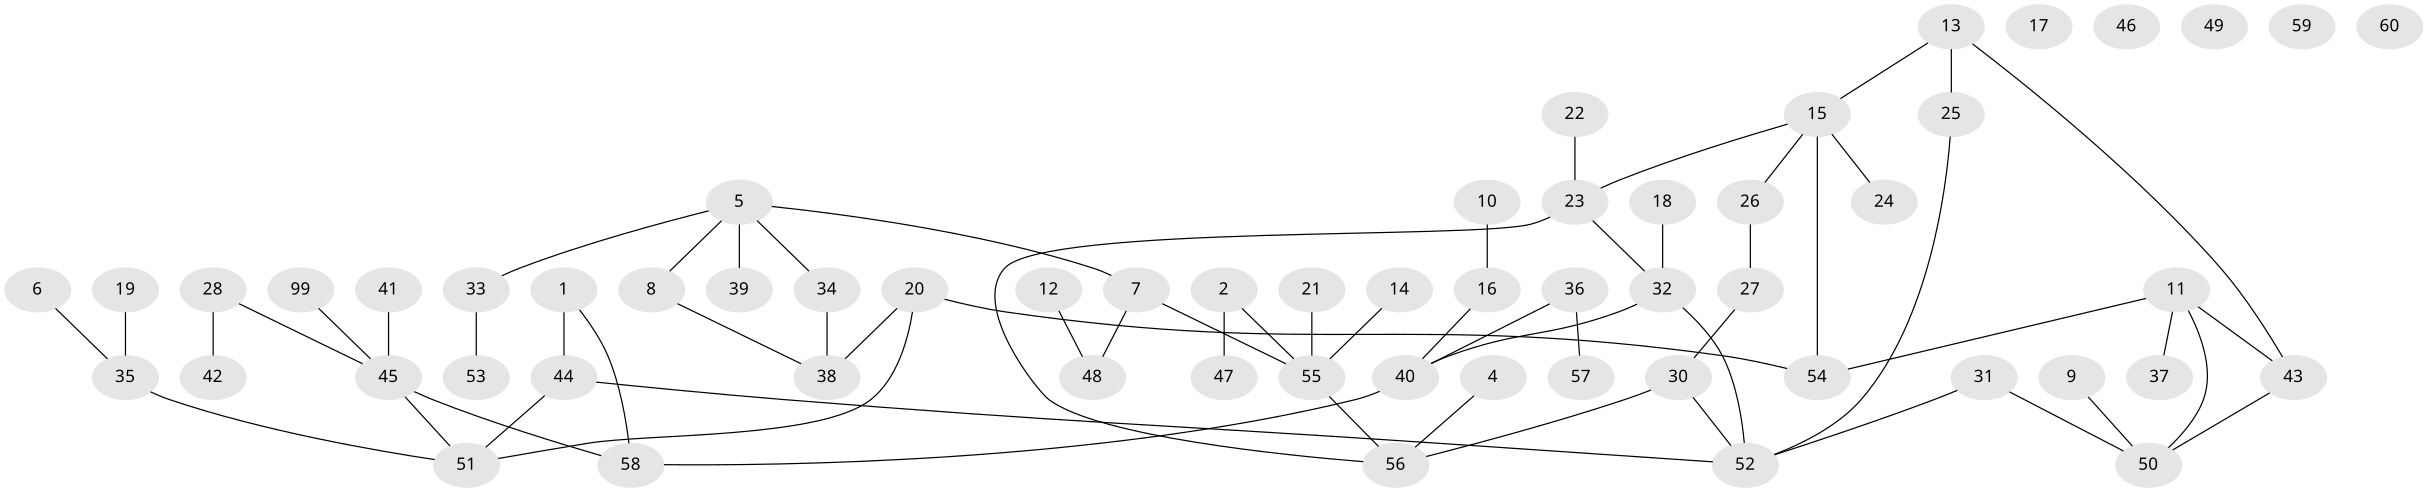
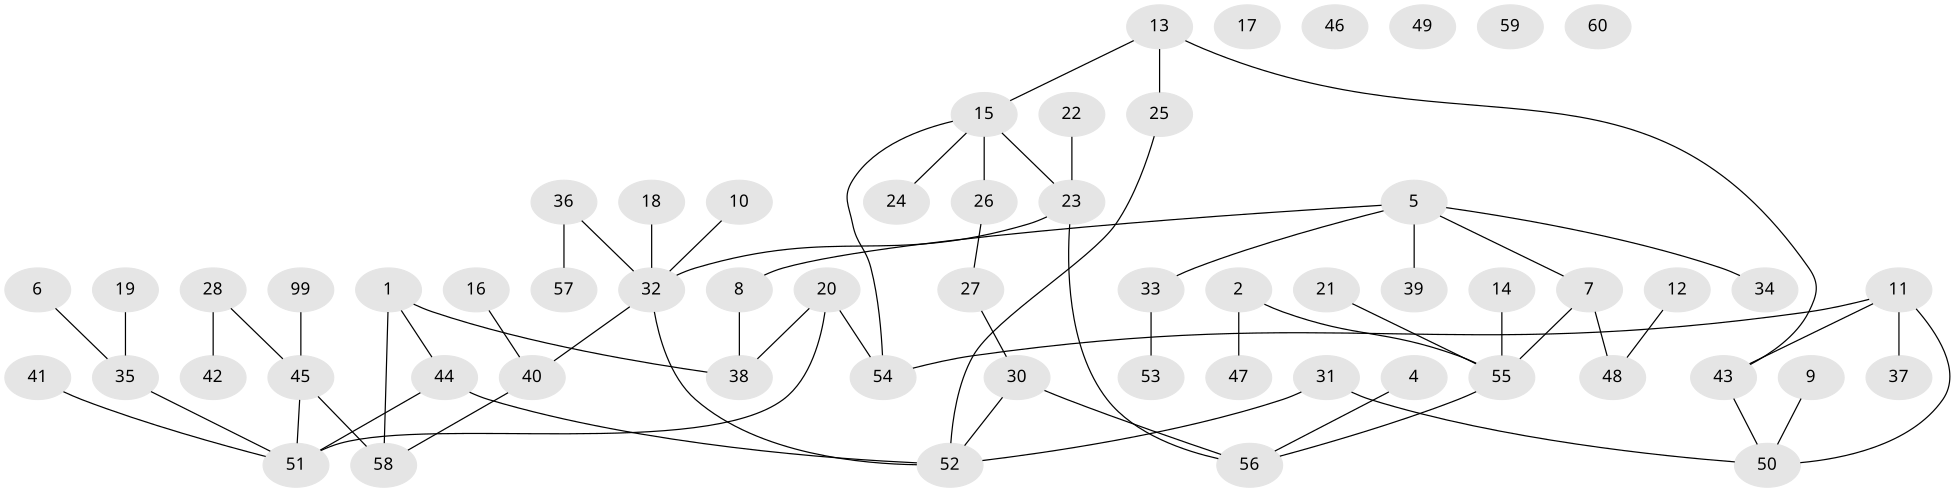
  graph {
    fontname="Noto Sans"
    node [color=gray90 fontname="Noto Sans" style=filled]
    edge [fontname="Noto Sans"]
    1
    44
    58
    51
    52
    2
    47
    55
    6
    35
    56
    4
    5
    7
    8
    33
    34
    39
    48
    38
    53
    9
    50
    10
    16
    40
    22
    23
    11
    54
    37
    43
    12
    13
    15
    25
    24
    26
    14
    32
    27
    17
    18
    19
    20
    21
    30
    28
    42
    45
    n51 [label=99]
    31
    36
    57
    41
    46
    49
    59
    60
    1 -- 44
    1 -- 58
    44 -- 51
    44 -- 52
    2 -- 47
    2 -- 55
    55 -- 56
    6 -- 35
    35 -- 51
    4 -- 56
    5 -- 7
    5 -- 8
    5 -- 33
    5 -- 34
    5 -- 39
    7 -- 55
    7 -- 48
    8 -- 38
    33 -- 53
-   34 -- 38
+   1 -- 38
    9 -- 50
-   10 -- 16
+   10 -- 32
    16 -- 40
    40 -- 58
    22 -- 23
    23 -- 56
    23 -- 32
    11 -- 50
    11 -- 54
    11 -- 37
    11 -- 43
    43 -- 50
    12 -- 48
    13 -- 43
    13 -- 15
    13 -- 25
    15 -- 23
    15 -- 54
    15 -- 24
    15 -- 26
    25 -- 52
    26 -- 27
    14 -- 55
    32 -- 52
    32 -- 40
    27 -- 30
    18 -- 32
    19 -- 35
    20 -- 51
    20 -- 38
    20 -- 54
    21 -- 55
    30 -- 52
    30 -- 56
    28 -- 42
    28 -- 45
    45 -- 58
    45 -- 51
    n51 -- 45
    31 -- 52
    31 -- 50
-   36 -- 40
+   36 -- 32
    36 -- 57
-   41 -- 45
+   41 -- 51
  }
